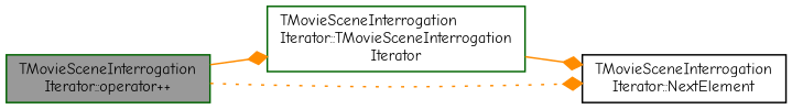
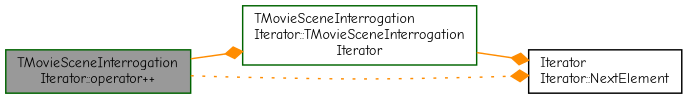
  digraph {
    rankdir=LR
    fontname="Comic Neue"
    node [color=darkgreen fillcolor=white fontname="Comic Neue" fontsize=10 shape=box style=filled]
    edge [color=darkorange fontname="Comic Neue" fontsize=10 labelfontname=Helvetica labelfontsize=10 style=solid arrowhead=diamond]
    n1 [fillcolor=grey60 fontcolor=black height=0.2 label="TMovieSceneInterrogation\lIterator::operator++" width=0.4]
    n2 [height=0.2 label="TMovieSceneInterrogation\lIterator::TMovieSceneInterrogation\lIterator" width=0.4]
-   n3 [color=black height=0.2 label="TMovieSceneInterrogation\lIterator::NextElement" width=0.4]
+   n3 [color=black height=0.2 label="Iterator\lIterator::NextElement" width=0.4]
    n1 -> n2
    n1 -> n3 [style=dotted]
    n2 -> n3
  }
